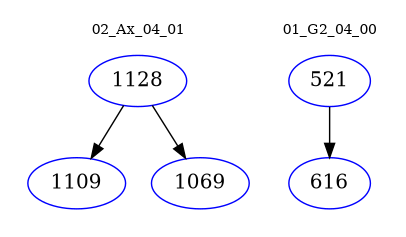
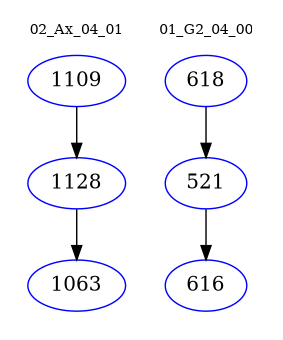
  digraph {
    node [color=blue]
    edge [color=black]
    n1 [label=1109]
    n2 [label=1128]
-   n3 [label=1069]
+   n3 [label=1063]
+   n4 [label=618]
    n5 [label=521]
    n6 [label=616]
    subgraph cluster_1 {
      color=white
      fontsize=10
      label="02_Ax_04_01"
      n1
      n2
      n3
    }
    subgraph cluster_2 {
      color=white
      fontsize=10
      label="01_G2_04_00"
+     n4
      n5
      n6
    }
-   n2 -> n1
+   n1 -> n2
    n2 -> n3
+   n4 -> n5
    n5 -> n6
  }
